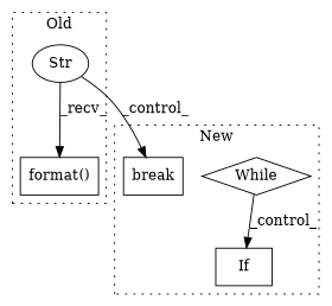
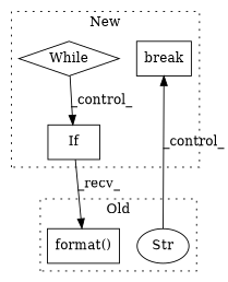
  digraph {
    node [shape=box]
    n1 [a=75 l="48,1" label="format()" s="2406,2486"]
    n2 [a=66 l=23 label=Str s=2406 shape=ellipse]
    n3 [a=52 l="6,14" label=While s="2310,2346" shape=diamond]
    n4 [a=96 l=3 label=If s=2504]
    n5 [a=94 l=5 label=break s=2575]
    subgraph cluster_1 {
      label=Old
      style=dotted
      n1
      n2
    }
    subgraph cluster_2 {
      label=New
      style=dotted
      n3
      n4
      n5
    }
-   n2 -> n1 [label=_recv_]
+   n4 -> n1 [label=_recv_]
    n2 -> n5 [label=_control_]
    n3 -> n4 [label=_control_]
  }
